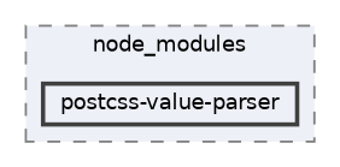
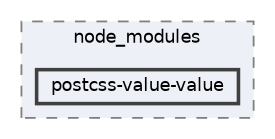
  digraph {
    compound=true
-   n1 [color=grey25 fillcolor="#edf0f7" fontname=Helvetica fontsize=10 height=0.2 label="postcss-value-parser" shape=box style="filled,bold" width=0.4]
+   n1 [color=grey25 fillcolor="#edf0f7" fontname=Helvetica fontsize=10 height=0.2 label="postcss-value-value" shape=box style="filled,bold" width=0.4]
    subgraph cluster_1 {
      bgcolor="#edf0f7"
      fontname=Helvetica
      fontsize=10
      label=node_modules
      pencolor=grey50
      style="filled,dashed"
      n1
    }
  }
